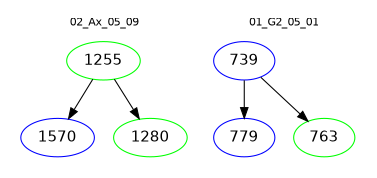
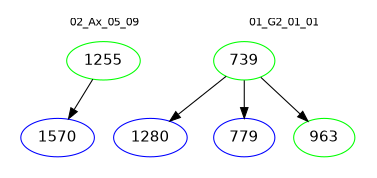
  digraph {
    fontname="DejaVu Sans"
    node [color=green fontname="DejaVu Sans"]
    edge [color=black fontname="DejaVu Sans"]
    n1 [label=1255]
    n2 [color=blue label=1570]
-   n3 [label=1280]
-   n4 [color=blue label=739]
+   n3 [color=blue label=1280]
+   n4 [label=739]
    n5 [color=blue label=779]
-   n6 [label=763]
+   n6 [label=963]
    subgraph cluster_1 {
      color=white
      fontsize=10
      label="02_Ax_05_09"
      n1
      n2
      n3
    }
    subgraph cluster_2 {
      color=white
      fontsize=10
-     label="01_G2_05_01"
+     label="01_G2_01_01"
      n4
      n5
      n6
    }
    n1 -> n2
-   n1 -> n3
+   n4 -> n3
    n4 -> n5
    n4 -> n6
  }
